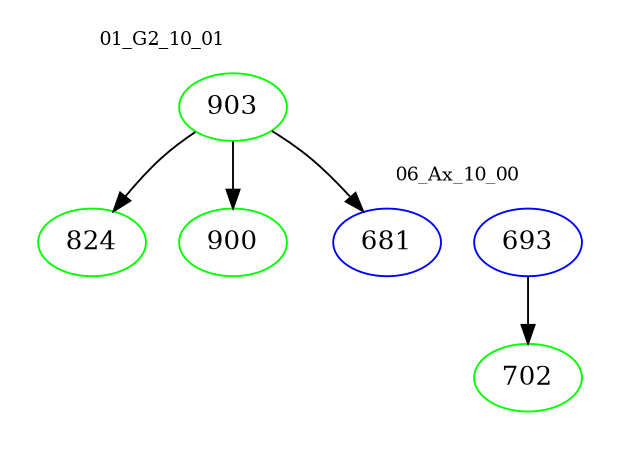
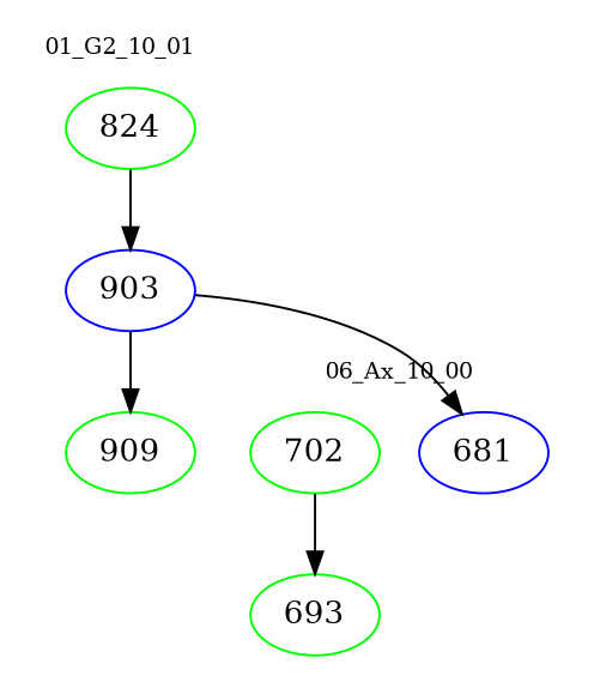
  digraph {
    node [color=blue]
    edge [color=black]
-   n1 [label=693]
+   n1 [color=green label=693]
    n2 [label=681]
    n3 [color=green label=702]
-   n4 [color=green label=903]
+   n4 [label=903]
    n5 [color=green label=824]
-   n6 [color=green label=900]
+   n6 [color=green label=909]
    subgraph cluster_1 {
      color=white
      fontsize=10
      label="06_Ax_10_00"
      n1
      n2
      n3
    }
    subgraph cluster_2 {
      color=white
      fontsize=10
      label="01_G2_10_01"
      n4
      n5
      n6
    }
-   n1 -> n3
+   n3 -> n1
    n4 -> n2
-   n4 -> n5
+   n5 -> n4
    n4 -> n6
  }
